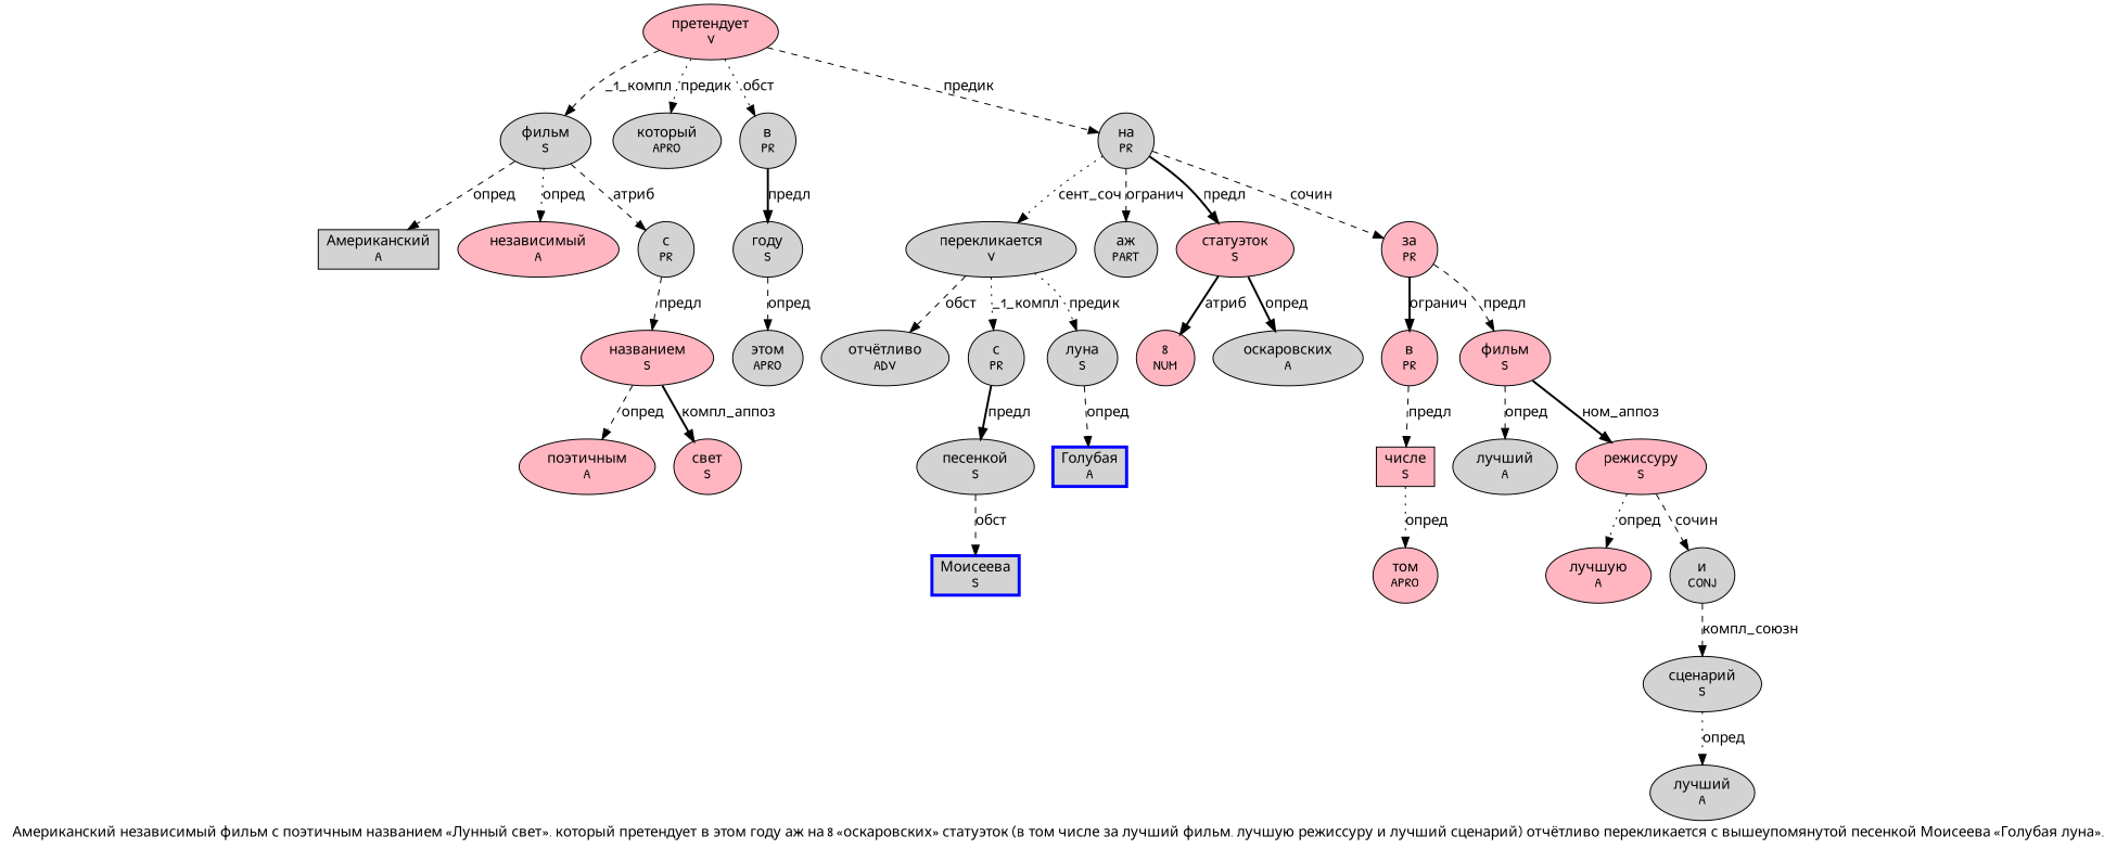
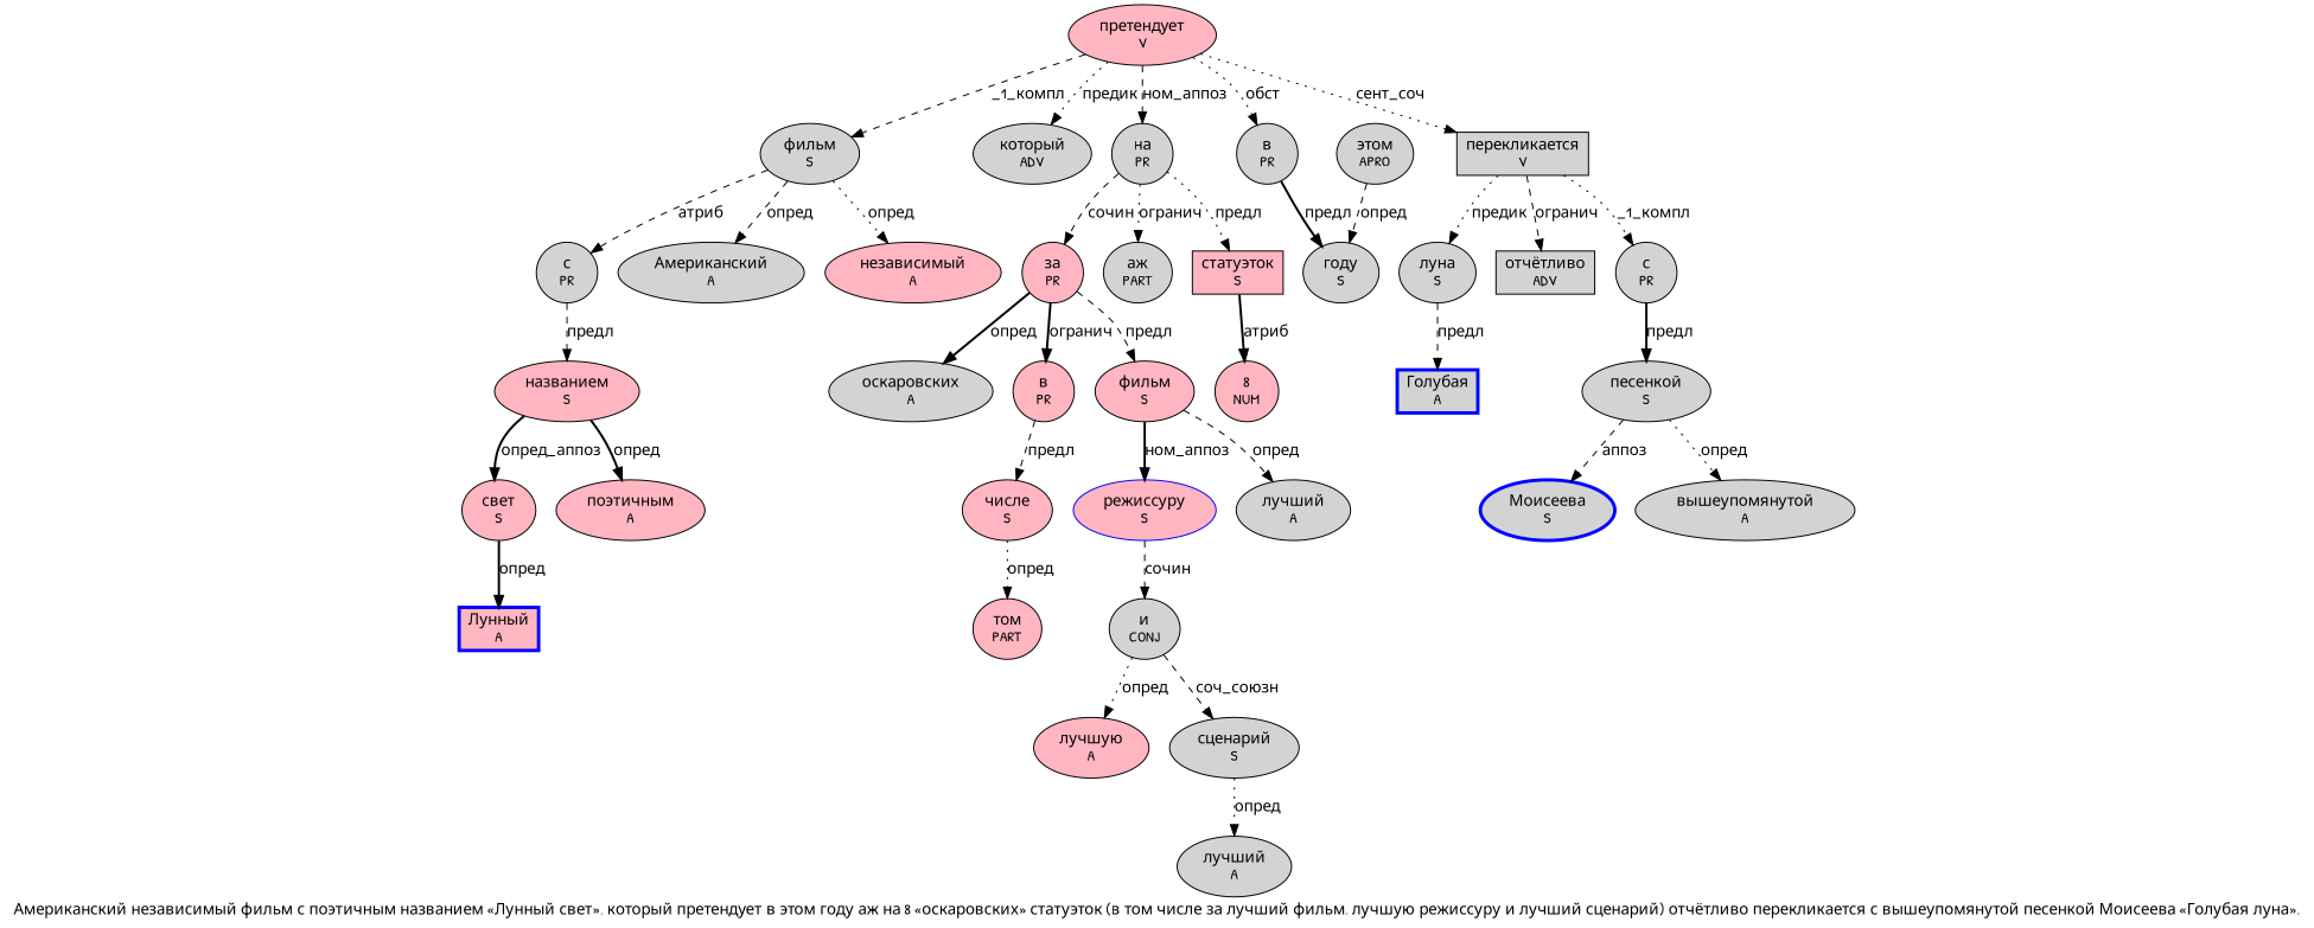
  digraph {
    fontname="Patrick Hand"
    label="Американский независимый фильм с поэтичным названием «Лунный свет», который претендует в этом году аж на 8 «оскаровских» статуэток (в том числе за лучший фильм, лучшую режиссуру и лучший сценарий) отчётливо перекликается с вышеупомянутой песенкой Моисеева «Голубая луна»."
    node [fillcolor=lightgrey fontname="Patrick Hand" penwidth=1 shape=ellipse style=filled]
    edge [fontname="Patrick Hand" style=dashed]
-   n1 [label="Американский\nA" shape=box]
+   n1 [label="Американский\nA"]
    n2 [fillcolor=lightpink label="независимый\nA"]
    n3 [label="фильм\nS"]
    n4 [label="с\nPR"]
    n5 [fillcolor=lightpink label="названием\nS"]
    n6 [fillcolor=lightpink label="поэтичным\nA"]
    n7 [fillcolor=lightpink label="свет\nS"]
-   n9 [label="который\nAPRO"]
+   n8 [color=blue fillcolor=lightpink label="Лунный\nA" penwidth=3 shape=box]
+   n9 [label="который\nADV"]
    n10 [fillcolor=lightpink label="претендует\nV"]
    n11 [label="в\nPR"]
    n12 [label="на\nPR"]
-   n13 [label="перекликается\nV"]
+   n13 [label="перекликается\nV" shape=box]
    n14 [label="году\nS"]
    n15 [label="аж\nPART"]
-   n16 [fillcolor=lightpink label="статуэток\nS"]
+   n16 [fillcolor=lightpink label="статуэток\nS" shape=box]
    n17 [fillcolor=lightpink label="за\nPR"]
-   n18 [label="отчётливо\nADV"]
+   n18 [label="отчётливо\nADV" shape=box]
    n19 [label="с\nPR"]
    n20 [label="луна\nS"]
    n21 [label="этом\nAPRO"]
    n22 [fillcolor=lightpink label="8\nNUM"]
    n23 [label="оскаровских\nA"]
    n24 [fillcolor=lightpink label="в\nPR"]
    n25 [fillcolor=lightpink label="фильм\nS"]
-   n26 [fillcolor=lightpink label="числе\nS" shape=box]
-   n27 [fillcolor=lightpink label="том\nAPRO"]
+   n26 [fillcolor=lightpink label="числе\nS"]
+   n27 [fillcolor=lightpink label="том\nPART"]
    n28 [label="лучший\nA"]
-   n29 [fillcolor=lightpink label="режиссуру\nS"]
+   n29 [fillcolor=lightpink label="режиссуру\nS" color=blue]
    n30 [fillcolor=lightpink label="лучшую\nA"]
    n31 [label="и\nCONJ"]
    n32 [label="сценарий\nS"]
    n33 [label="лучший\nA"]
    n34 [label="песенкой\nS"]
    n35 [color=blue label="Голубая\nA" penwidth=3 shape=box]
-   n37 [color=blue label="Моисеева\nS" penwidth=3 shape=box]
+   n36 [label="вышеупомянутой\nA"]
+   n37 [color=blue label="Моисеева\nS" penwidth=3]
    n3 -> n1 [label="опред"]
    n3 -> n2 [label="опред" style=dotted]
    n3 -> n4 [label="атриб"]
    n4 -> n5 [label="предл"]
-   n5 -> n6 [label="опред"]
-   n5 -> n7 [label="компл_аппоз" style=bold]
+   n5 -> n6 [label="опред" style=bold]
+   n5 -> n7 [label="опред_аппоз" style=bold]
+   n7 -> n8 [label="опред" style=bold]
    n10 -> n3 [label="_1_компл"]
    n10 -> n9 [label="предик" style=dotted]
    n10 -> n11 [label="обст" style=dotted]
-   n10 -> n12 [label="предик"]
-   n12 -> n13 [label="сент_соч" style=dotted]
+   n10 -> n12 [label="ном_аппоз"]
+   n10 -> n13 [label="сент_соч" style=dotted]
    n11 -> n14 [label="предл" style=bold]
-   n12 -> n15 [label="огранич"]
-   n12 -> n16 [label="предл" style=bold]
+   n12 -> n15 [label="огранич" style=dotted]
+   n12 -> n16 [label="предл" style=dotted]
    n12 -> n17 [label="сочин"]
-   n13 -> n18 [label="обст"]
+   n13 -> n18 [label="огранич"]
    n13 -> n19 [label="_1_компл" style=dotted]
    n13 -> n20 [label="предик" style=dotted]
-   n14 -> n21 [label="опред"]
+   n21 -> n14 [label="опред"]
    n16 -> n22 [label="атриб" style=bold]
-   n16 -> n23 [label="опред" style=bold]
+   n17 -> n23 [label="опред" style=bold]
    n17 -> n24 [label="огранич" style=bold]
    n17 -> n25 [label="предл"]
    n19 -> n34 [label="предл" style=bold]
-   n20 -> n35 [label="опред"]
+   n20 -> n35 [label="предл"]
    n24 -> n26 [label="предл"]
    n25 -> n28 [label="опред"]
    n25 -> n29 [label="ном_аппоз" style=bold]
    n26 -> n27 [label="опред" style=dotted]
-   n29 -> n30 [label="опред" style=dotted]
+   n31 -> n30 [label="опред" style=dotted]
    n29 -> n31 [label="сочин"]
-   n31 -> n32 [label="компл_союзн"]
+   n31 -> n32 [label="соч_союзн"]
    n32 -> n33 [label="опред" style=dotted]
-   n34 -> n37 [label="обст"]
+   n34 -> n36 [label="опред" style=dotted]
+   n34 -> n37 [label="аппоз"]
  }
